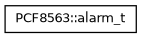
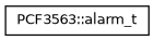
  digraph {
    rankdir=LR
-   n1 [color=black fillcolor=white fontname=Helvetica fontsize=10 height=0.2 label="PCF8563::alarm_t" shape=record style=filled width=0.4]
+   n1 [color=black fillcolor=white fontname=Helvetica fontsize=10 height=0.2 label="PCF3563::alarm_t" shape=record style=filled width=0.4]
  }
